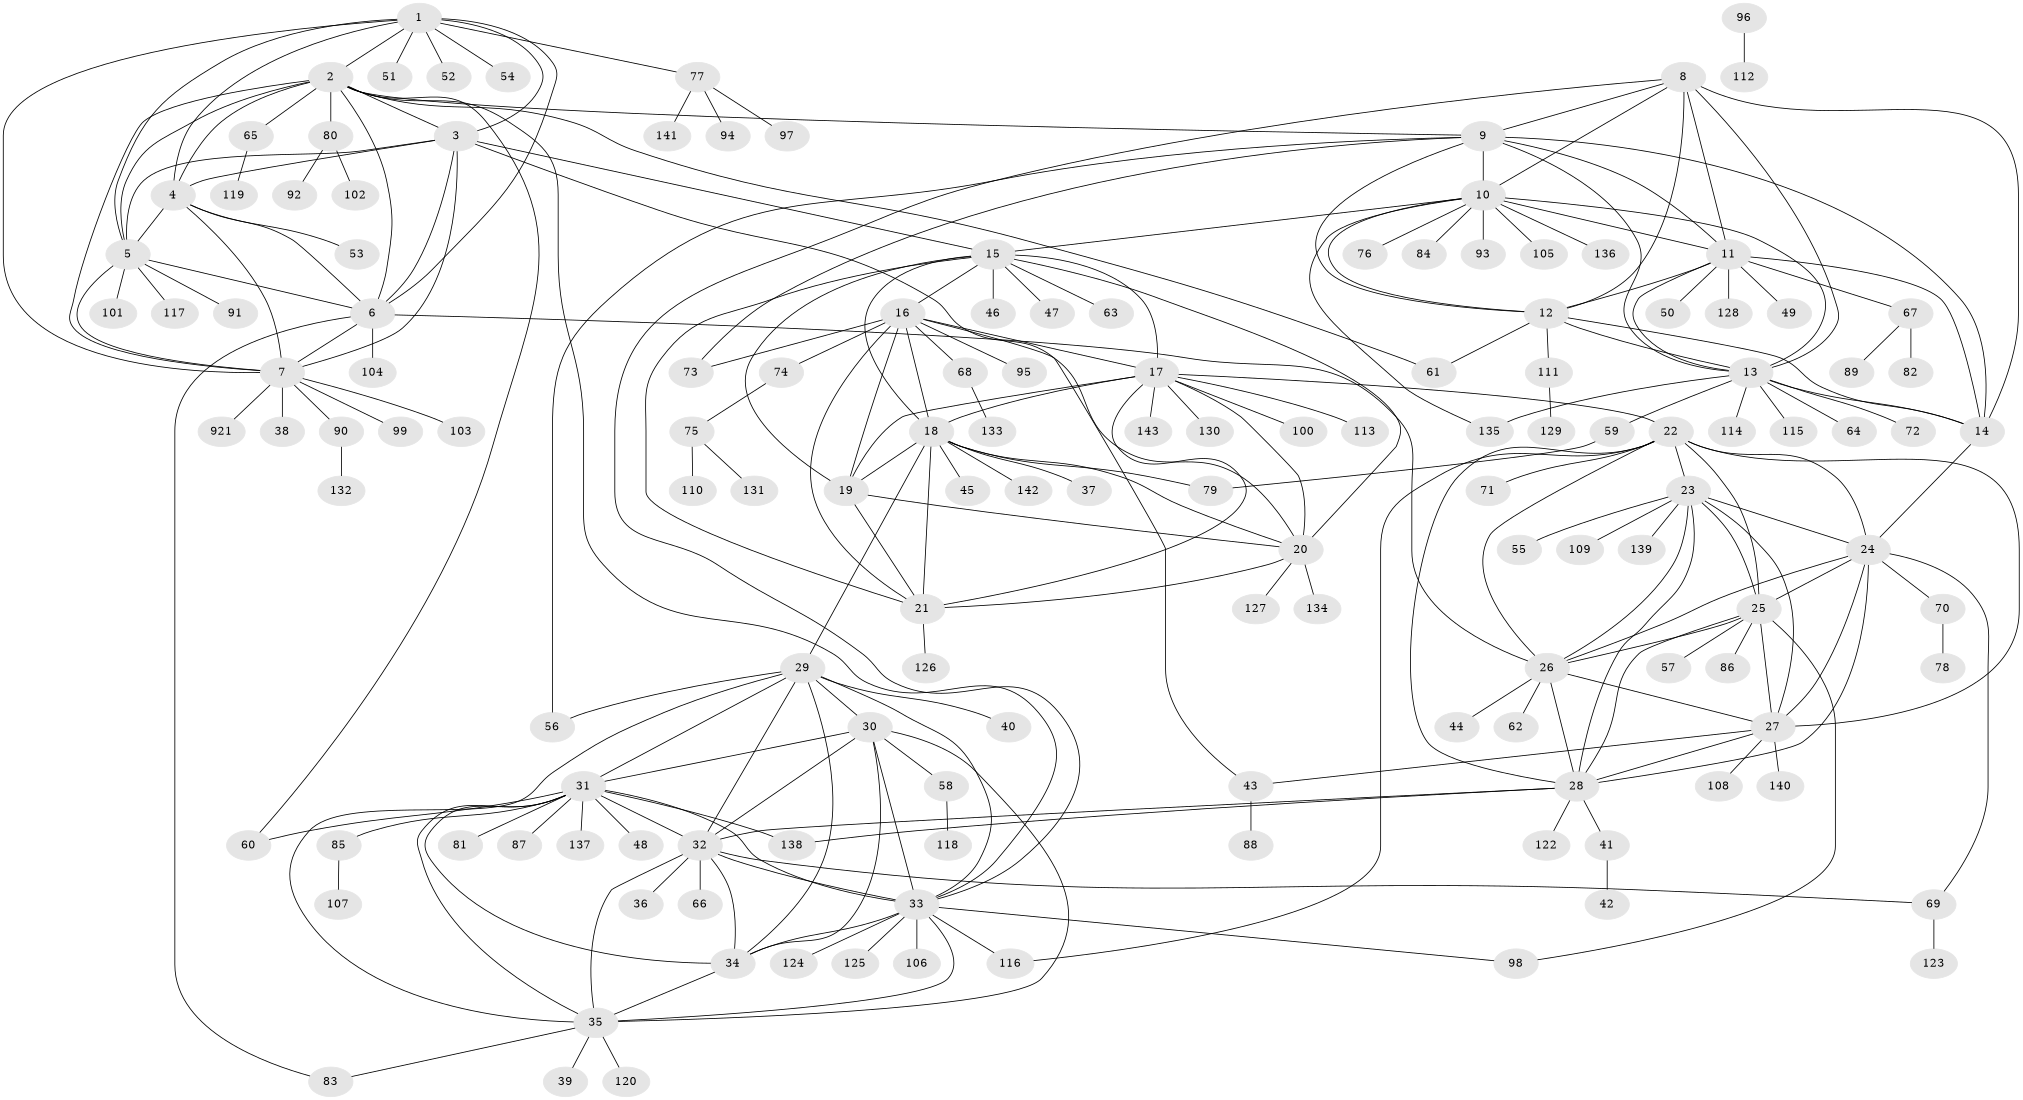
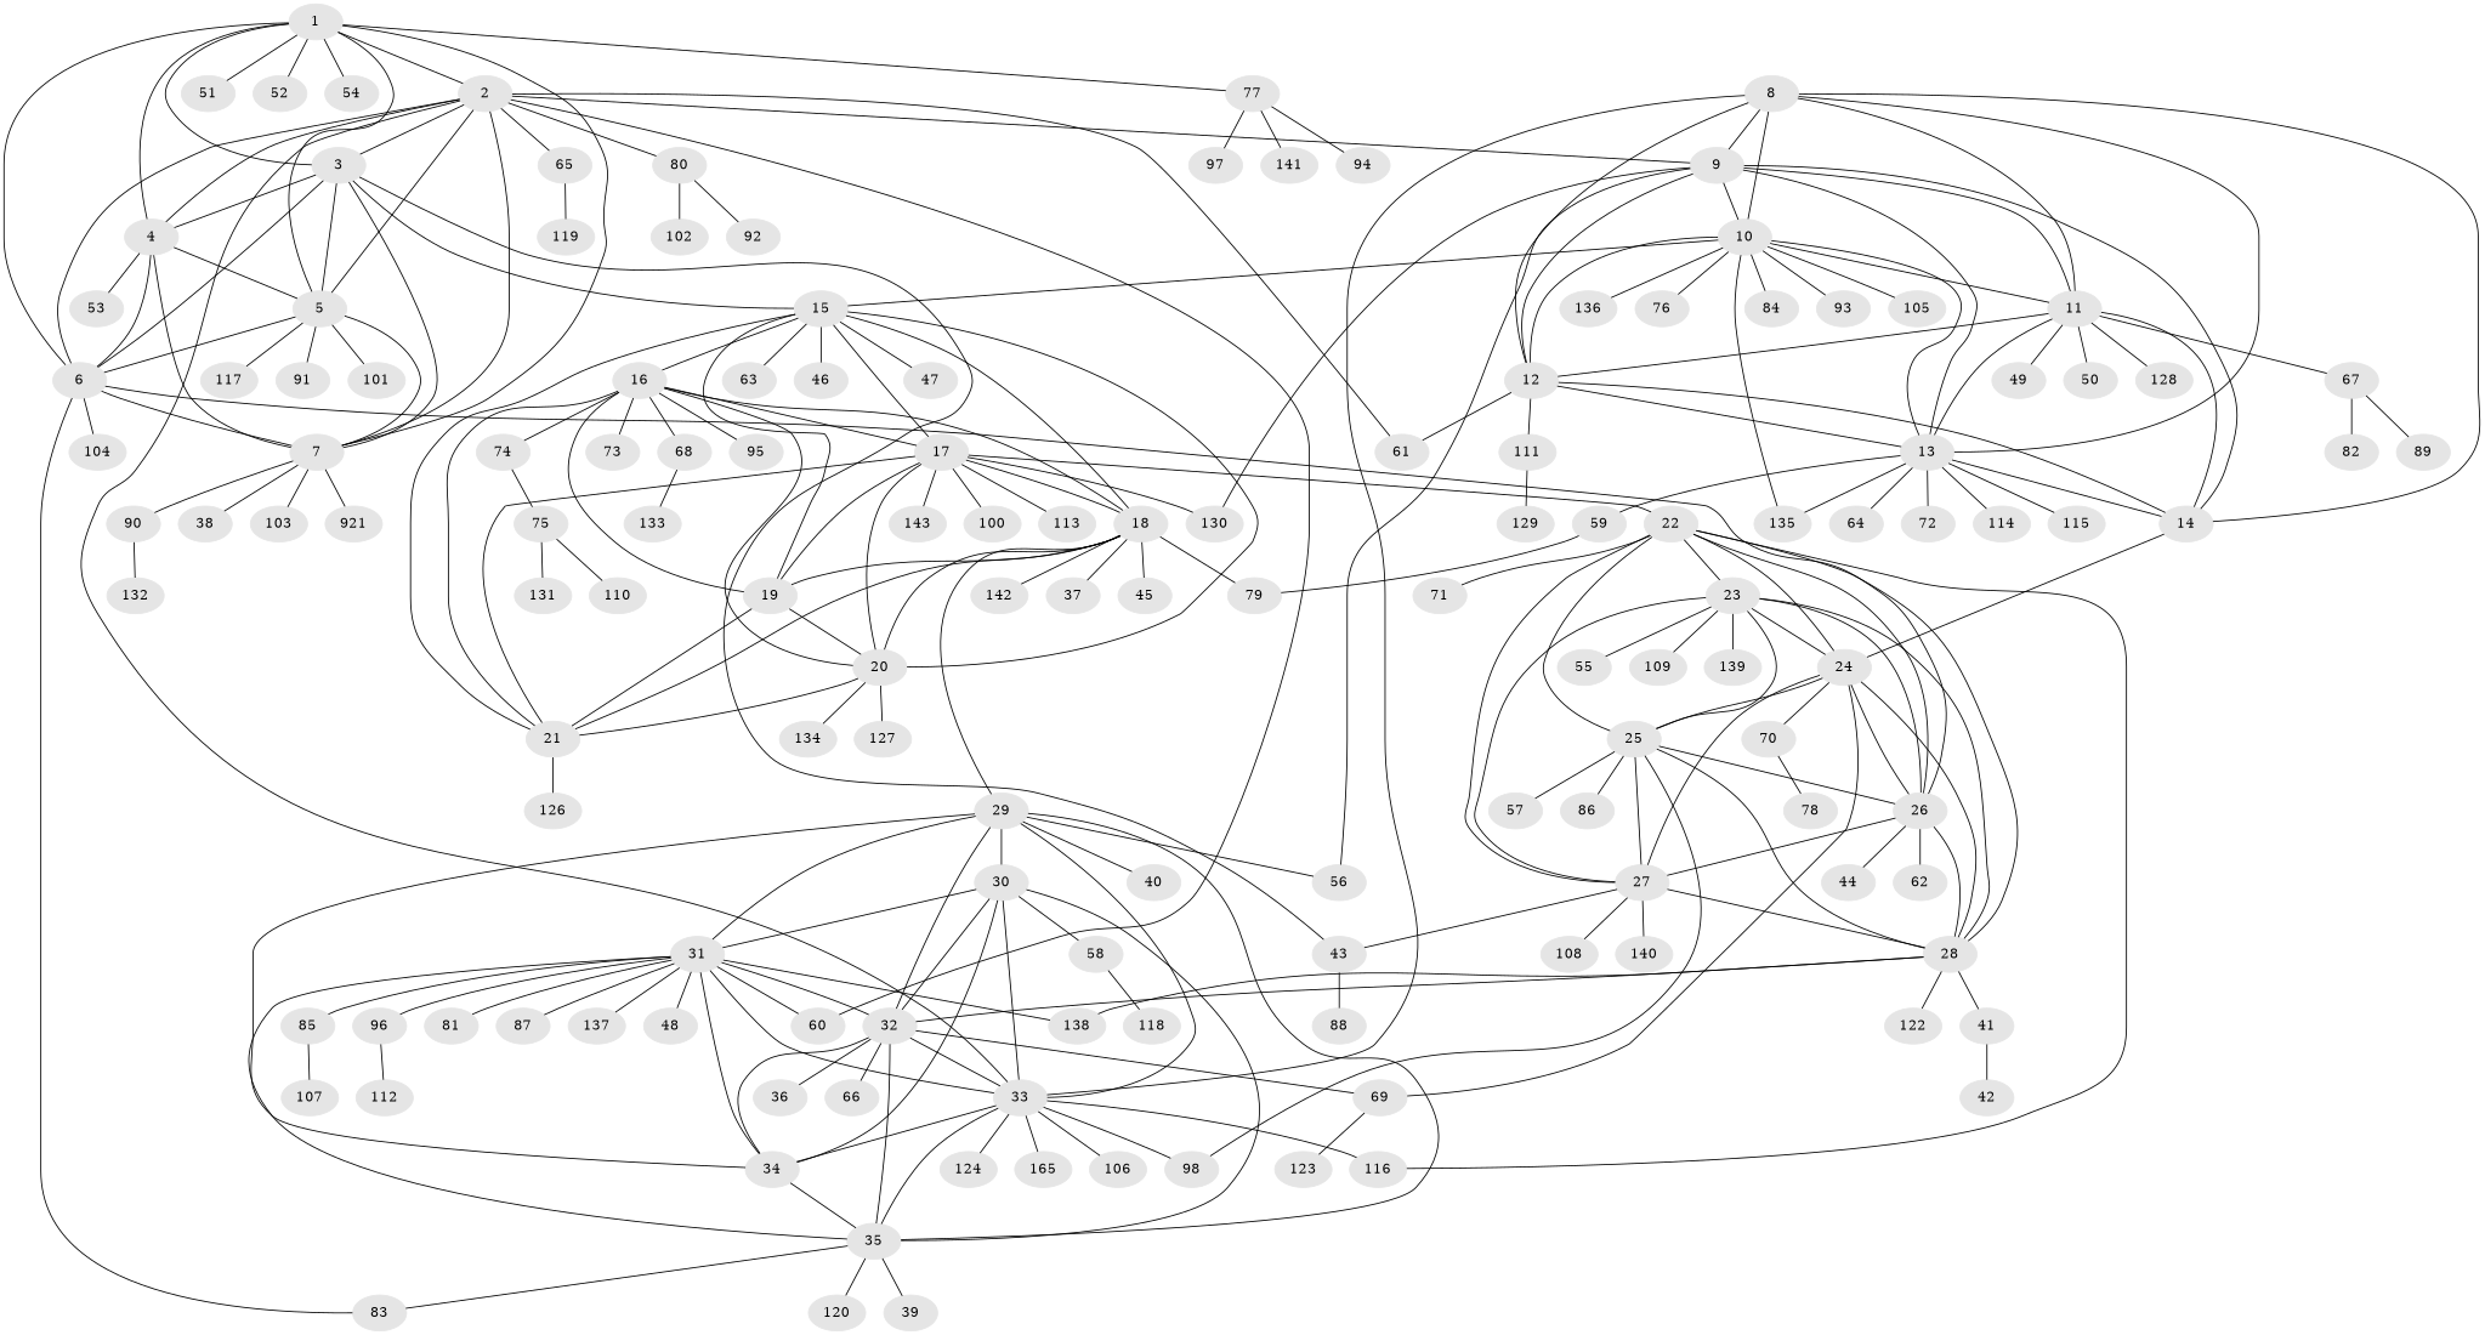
  graph {
    node [color=gray90 style=filled]
    1
    2
    3
    4
    5
    6
    7
    51
    52
    54
    77
    9
    33
    60
    61
    65
    80
    15
    43
    53
    91
    101
    117
    26
    83
    104
    38
    90
-   99
    103
    n31 [label=921]
    94
    97
    141
    10
    11
    12
    13
    14
    56
    130
    116
    98
    34
    35
    106
    124
-   125
+   125 [label=165]
    119
    92
    102
    16
    17
    18
    19
    20
    21
    46
    47
    63
    88
    27
    28
    44
    62
    132
    8
    76
    84
    93
    105
    136
    135
    49
    50
    67
    128
    111
    59
    64
    72
    114
    115
    24
    82
    89
    129
    79
    25
    69
    70
    68
    73
    74
    95
    22
    100
    113
    143
    29
    37
    45
    142
    127
    134
    126
    133
    75
    23
    71
    32
    30
    31
    40
    55
    109
    139
    57
    86
    108
    140
    41
    122
    138
    123
    78
    36
    66
    42
    58
    48
    81
    85
    87
    96
    137
    39
    120
    118
    107
    112
    110
    131
    1 -- 2
    1 -- 3
    1 -- 4
    1 -- 5
    1 -- 6
    1 -- 7
    1 -- 51
    1 -- 52
    1 -- 54
    1 -- 77
    2 -- 3
    2 -- 4
    2 -- 5
    2 -- 6
    2 -- 7
    2 -- 9
    2 -- 33
    2 -- 60
    2 -- 61
    2 -- 65
    2 -- 80
    3 -- 4
    3 -- 5
    3 -- 6
    3 -- 7
    3 -- 15
    3 -- 43
    4 -- 5
    4 -- 6
    4 -- 7
    4 -- 53
    5 -- 6
    5 -- 7
    5 -- 91
    5 -- 101
    5 -- 117
    6 -- 7
    6 -- 26
    6 -- 83
    6 -- 104
    7 -- 38
    7 -- 90
-   7 -- 99
    7 -- 103
    7 -- n31
    77 -- 94
    77 -- 97
    77 -- 141
    9 -- 10
    9 -- 11
    9 -- 12
    9 -- 13
    9 -- 14
    9 -- 56
-   9 -- 73
+   9 -- 130
    33 -- 116
    33 -- 98
    33 -- 34
    33 -- 35
    33 -- 106
    33 -- 124
    33 -- 125
    65 -- 119
    80 -- 92
    80 -- 102
    15 -- 16
    15 -- 17
    15 -- 18
    15 -- 19
    15 -- 20
    15 -- 21
    15 -- 46
    15 -- 47
    15 -- 63
    43 -- 88
    26 -- 27
    26 -- 28
    26 -- 44
    26 -- 62
    90 -- 132
    10 -- 15
    10 -- 11
    10 -- 12
    10 -- 13
    10 -- 76
    10 -- 84
    10 -- 93
    10 -- 105
    10 -- 136
    10 -- 135
    11 -- 12
    11 -- 13
    11 -- 14
    11 -- 49
    11 -- 50
    11 -- 67
    11 -- 128
    12 -- 61
    12 -- 13
    12 -- 14
    12 -- 111
    13 -- 14
    13 -- 135
    13 -- 59
    13 -- 64
    13 -- 72
    13 -- 114
    13 -- 115
    14 -- 24
    34 -- 35
    35 -- 83
    35 -- 39
    35 -- 120
    16 -- 17
    16 -- 18
    16 -- 19
    16 -- 20
    16 -- 21
    16 -- 68
    16 -- 73
    16 -- 74
    16 -- 95
    17 -- 130
    17 -- 18
    17 -- 19
    17 -- 20
    17 -- 21
    17 -- 22
    17 -- 100
    17 -- 113
    17 -- 143
    18 -- 19
    18 -- 20
    18 -- 21
    18 -- 79
    18 -- 29
    18 -- 37
    18 -- 45
    18 -- 142
    19 -- 20
    19 -- 21
    20 -- 21
    20 -- 127
    20 -- 134
    21 -- 126
    27 -- 43
    27 -- 28
    27 -- 108
    27 -- 140
    28 -- 32
    28 -- 41
    28 -- 122
    28 -- 138
    8 -- 9
    8 -- 33
    8 -- 10
    8 -- 11
    8 -- 12
    8 -- 13
    8 -- 14
    67 -- 82
    67 -- 89
    111 -- 129
    59 -- 79
    24 -- 26
    24 -- 27
    24 -- 28
    24 -- 25
    24 -- 69
    24 -- 70
    25 -- 26
    25 -- 98
    25 -- 27
    25 -- 28
    25 -- 57
    25 -- 86
    69 -- 123
    70 -- 78
    68 -- 133
    74 -- 75
    22 -- 26
    22 -- 116
    22 -- 27
    22 -- 28
    22 -- 24
    22 -- 25
    22 -- 23
    22 -- 71
    29 -- 33
    29 -- 56
    29 -- 34
    29 -- 35
    29 -- 32
    29 -- 30
    29 -- 31
    29 -- 40
    75 -- 110
    75 -- 131
    23 -- 26
    23 -- 27
    23 -- 28
    23 -- 24
    23 -- 25
    23 -- 55
    23 -- 109
    23 -- 139
    32 -- 33
    32 -- 34
    32 -- 35
    32 -- 69
    32 -- 36
    32 -- 66
    30 -- 33
    30 -- 34
    30 -- 35
    30 -- 32
    30 -- 31
    30 -- 58
    31 -- 33
    31 -- 60
    31 -- 34
    31 -- 35
    31 -- 32
    31 -- 138
    31 -- 48
    31 -- 81
    31 -- 85
    31 -- 87
+   31 -- 96
    31 -- 137
    41 -- 42
    58 -- 118
    85 -- 107
    96 -- 112
  }
